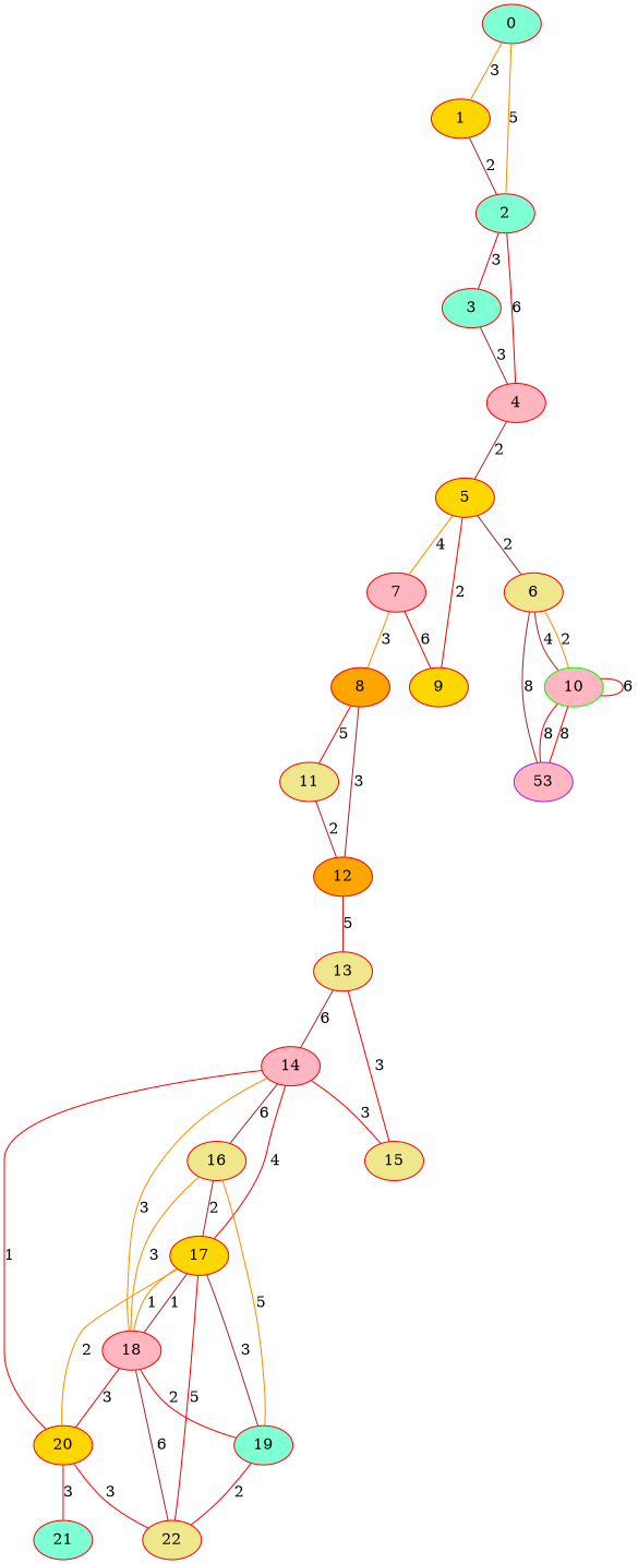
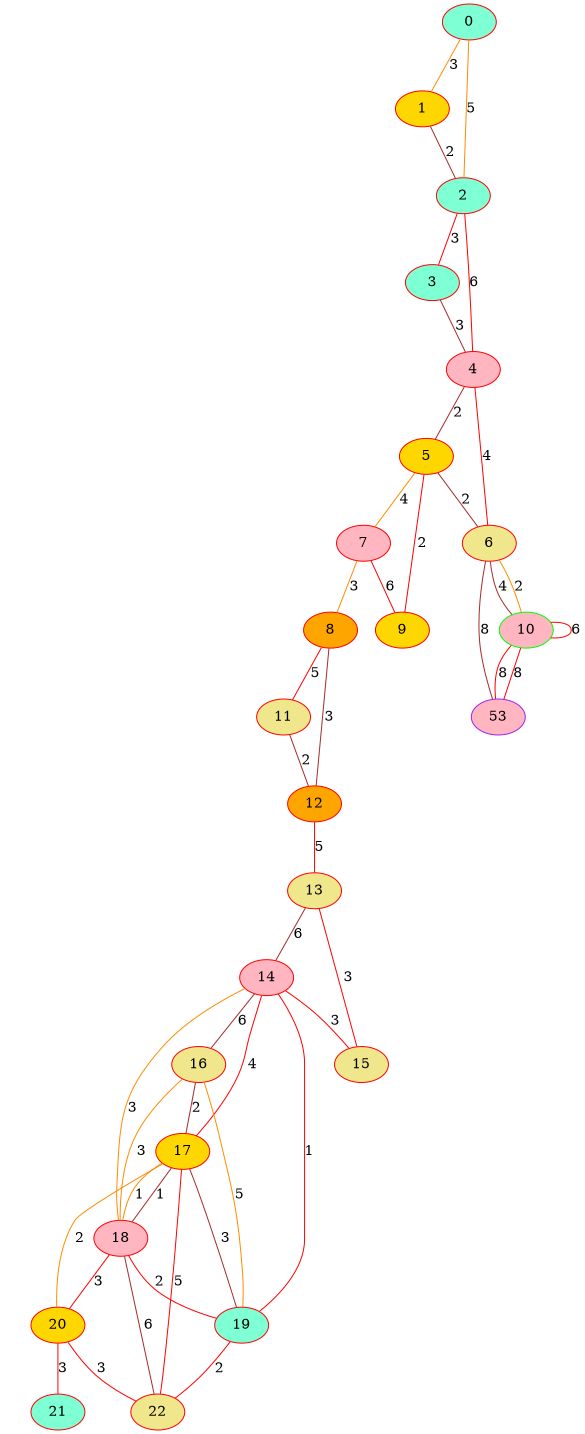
  graph {
    node [color=red fillcolor=lightpink style=filled weight=1]
    edge [color=red]
    0 [fillcolor=aquamarine]
    1 [fillcolor=gold]
    2 [fillcolor=aquamarine]
    3 [fillcolor=aquamarine]
    4
    5 [fillcolor=gold]
    6 [fillcolor=khaki]
    7
    9 [fillcolor=gold]
    10 [color=green weight=2]
    n11 [color=purple label=53 weight=4]
    8 [fillcolor=orange]
    11 [fillcolor=khaki]
    12 [fillcolor=orange]
    13 [fillcolor=khaki]
    14
    15 [fillcolor=khaki]
    16 [fillcolor=khaki]
    17 [fillcolor=gold]
    18
    19 [fillcolor=aquamarine]
    20 [fillcolor=gold]
    22 [fillcolor=khaki]
    21 [fillcolor=aquamarine]
    0 -- 1 [color=darkorange label=3]
    0 -- 2 [color=darkorange label=5]
    1 -- 2 [color=brown label=2]
    2 -- 3 [label=3]
    2 -- 4 [label=6]
    3 -- 4 [color=brown label=3]
    4 -- 5 [color=brown label=2]
+   4 -- 6 [label=4]
    5 -- 6 [color=brown label=2]
    5 -- 7 [color=darkorange label=4]
    5 -- 9 [label=2]
    6 -- 10 [color=darkorange label=2]
    6 -- 10 [color=brown label=4]
    6 -- n11 [color=brown label=8]
    7 -- 9 [label=6]
    7 -- 8 [color=darkorange label=3]
    10 -- 10 [label=6]
    10 -- n11 [label=8]
    10 -- n11 [label=8]
    8 -- 11 [label=5]
    8 -- 12 [color=brown label=3]
    11 -- 12 [color=brown label=2]
    12 -- 13 [label=5]
    13 -- 14 [color=brown label=6]
    13 -- 15 [label=3]
    14 -- 15 [label=3]
    14 -- 16 [color=brown label=6]
    14 -- 17 [label=4]
    14 -- 18 [color=darkorange label=3]
-   14 -- 20 [label=1]
+   14 -- 19 [label=1]
    16 -- 17 [color=brown label=2]
    16 -- 18 [color=darkorange label=3]
    16 -- 19 [color=darkorange label=5]
    17 -- 18 [color=brown label=1]
    17 -- 18 [color=darkorange label=1]
    17 -- 19 [color=brown label=3]
    17 -- 20 [color=darkorange label=2]
    17 -- 22 [label=5]
    18 -- 19 [label=2]
    18 -- 20 [label=3]
    18 -- 22 [color=brown label=6]
    19 -- 22 [label=2]
    20 -- 22 [label=3]
    20 -- 21 [label=3]
  }
